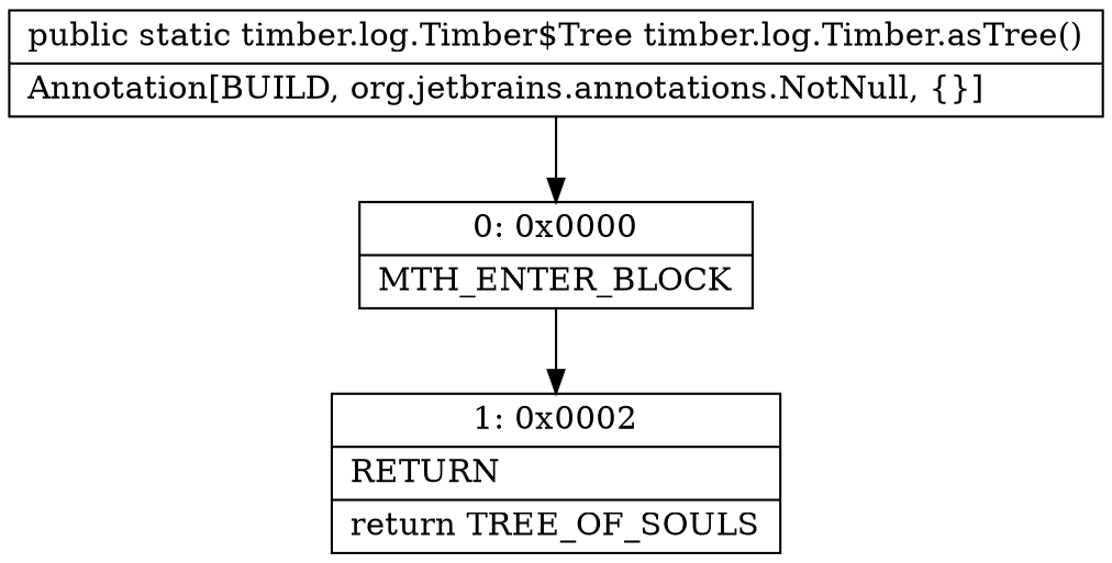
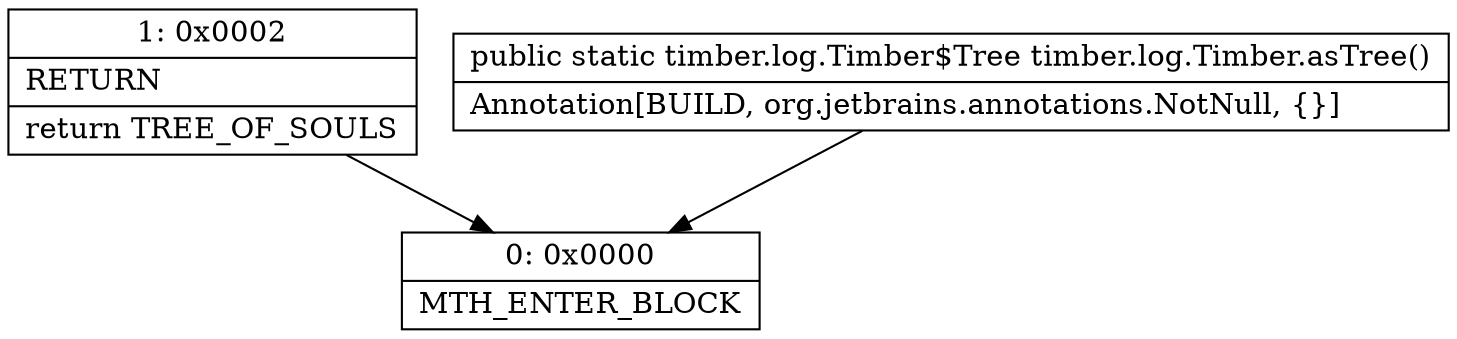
  digraph {
    node [shape=record]
    n1 [label="{0\:\ 0x0000|MTH_ENTER_BLOCK\l}"]
    n2 [label="{1\:\ 0x0002|RETURN\l|return TREE_OF_SOULS\l}"]
    n3 [label="{public static timber.log.Timber$Tree timber.log.Timber.asTree()  | Annotation[BUILD, org.jetbrains.annotations.NotNull, \{\}]\l}"]
-   n1 -> n2
+   n2 -> n1
    n3 -> n1
  }
